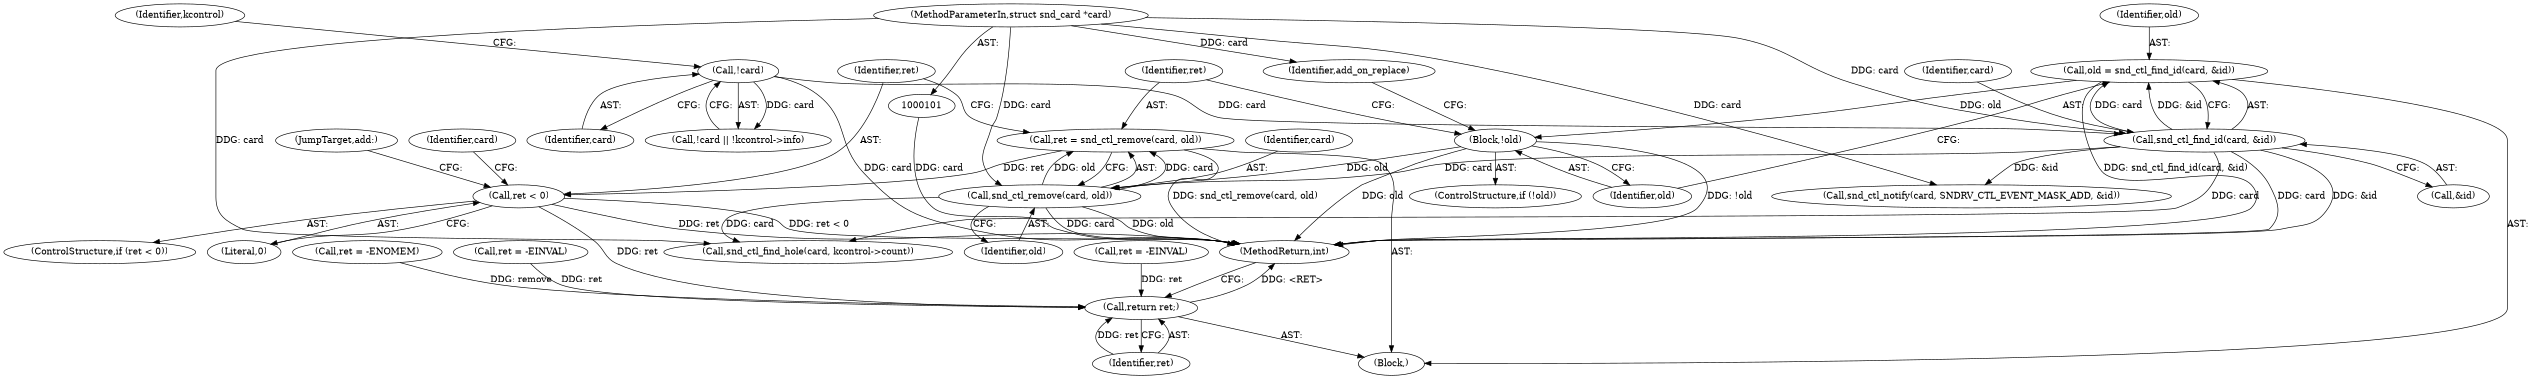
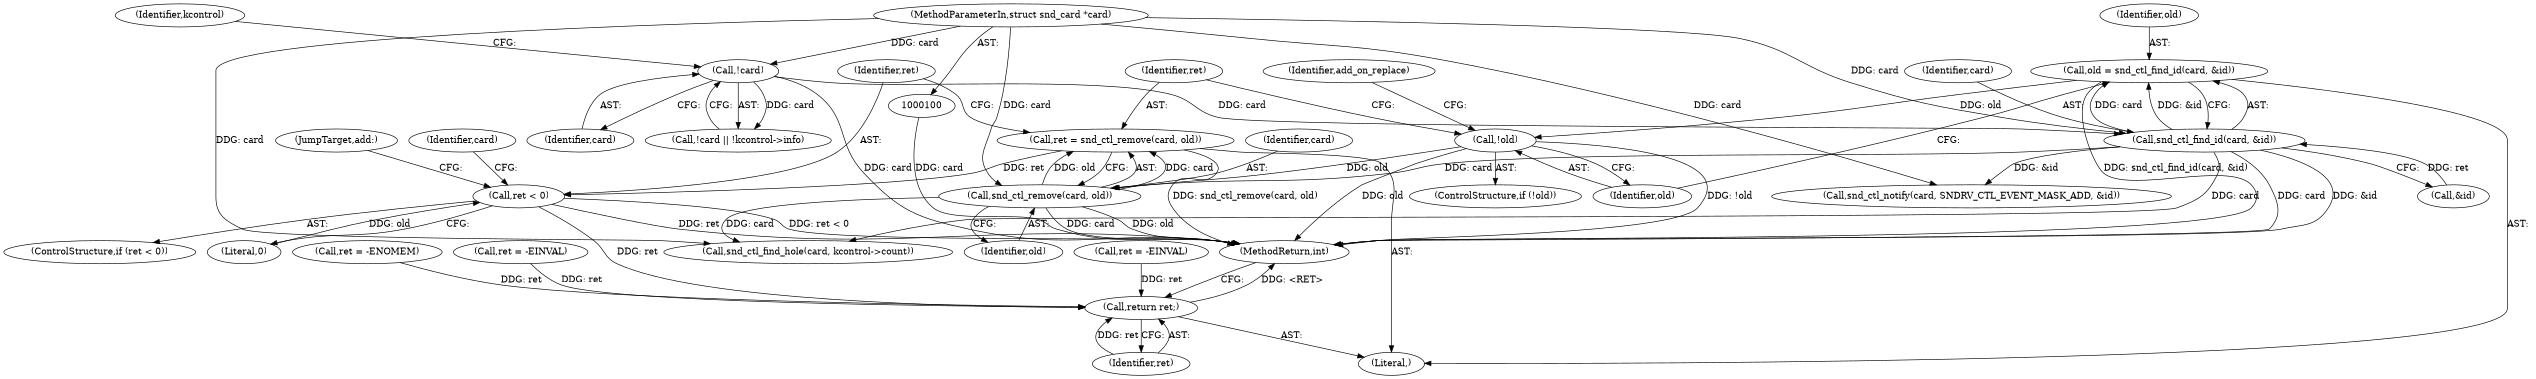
  digraph {
    n1 [label="(Call,ret = snd_ctl_remove(card, old))"]
    n2 [label="(Call,snd_ctl_remove(card, old))"]
    n3 [label="(Call,ret < 0)"]
-   n4 [label="(Block,)"]
+   n4 [label="(Literal,)"]
    n5 [label="(MethodReturn,int)"]
    n6 [label="(Call,snd_ctl_find_hole(card, kcontrol->count))"]
    n7 [label="(Identifier,old)"]
    n8 [label="(Call,return ret;)"]
    n9 [label="(Literal,0)"]
    n10 [label="(ControlStructure,if (ret < 0))"]
    n11 [label="(Call,snd_ctl_find_id(card, &id))"]
    n12 [label="(Call,old = snd_ctl_find_id(card, &id))"]
    n13 [label="(Call,&id)"]
    n14 [label="(Call,snd_ctl_notify(card, SNDRV_CTL_EVENT_MASK_ADD, &id))"]
-   n15 [label="(Block,!old)"]
+   n15 [label="(Call,!old)"]
    n16 [label="(Call,!card)"]
    n17 [label="(Call,!card || !kcontrol->info)"]
    n18 [label="(Identifier,card)"]
    n19 [label="(MethodParameterIn,struct snd_card *card)"]
-   1000100 [label=1000101]
+   1000100
    n21 [label="(ControlStructure,if (!old))"]
    n22 [label="(Identifier,old)"]
    n23 [label="(Identifier,ret)"]
    n24 [label="(Call,ret = -ENOMEM)"]
    n25 [label="(Call,ret = -EINVAL)"]
    n26 [label="(Identifier,card)"]
    n27 [label="(JumpTarget,add:)"]
    n28 [label="(Identifier,ret)"]
    n29 [label="(Identifier,card)"]
    n30 [label="(Identifier,old)"]
    n31 [label="(Call,ret = -EINVAL)"]
    n32 [label="(Identifier,kcontrol)"]
    n33 [label="(Identifier,add_on_replace)"]
    n34 [label="(Identifier,ret)"]
    n35 [label="(Identifier,card)"]
    n1 -> n2 [label="CFG: "]
    n1 -> n3 [label="DDG: ret"]
    n1 -> n4 [label="AST: "]
    n1 -> n5 [label="DDG: snd_ctl_remove(card, old)"]
    n2 -> n1 [label="AST: "]
    n2 -> n1 [label="DDG: card"]
    n2 -> n1 [label="DDG: old"]
    n2 -> n5 [label="DDG: old"]
    n2 -> n5 [label="DDG: card"]
    n2 -> n6 [label="DDG: card"]
    n2 -> n7 [label="CFG: "]
    n3 -> n5 [label="DDG: ret < 0"]
    n3 -> n5 [label="DDG: ret"]
    n3 -> n8 [label="DDG: ret"]
    n3 -> n9 [label="CFG: "]
    n3 -> n10 [label="AST: "]
    n5 -> n8 [label="CFG: "]
    n7 -> n2 [label="AST: "]
    n8 -> n4 [label="AST: "]
    n8 -> n5 [label="DDG: <RET>"]
    n8 -> n23 [label="CFG: "]
-   n9 -> n3 [label="AST: "]
+   n9 -> n3 [label="DDG: old"]
    n11 -> n2 [label="DDG: card"]
    n11 -> n5 [label="DDG: card"]
    n11 -> n5 [label="DDG: &id"]
    n11 -> n6 [label="DDG: card"]
    n11 -> n12 [label="AST: "]
    n11 -> n12 [label="DDG: card"]
    n11 -> n12 [label="DDG: &id"]
    n11 -> n13 [label="CFG: "]
    n11 -> n14 [label="DDG: &id"]
    n12 -> n4 [label="AST: "]
    n12 -> n5 [label="DDG: snd_ctl_find_id(card, &id)"]
    n12 -> n11 [label="CFG: "]
    n12 -> n15 [label="DDG: old"]
-   n13 -> n11 [label="AST: "]
+   n13 -> n11 [label="DDG: ret"]
    n15 -> n2 [label="DDG: old"]
    n15 -> n5 [label="DDG: old"]
    n15 -> n5 [label="DDG: !old"]
    n15 -> n21 [label="AST: "]
    n15 -> n22 [label="CFG: "]
    n16 -> n5 [label="DDG: card"]
    n16 -> n11 [label="DDG: card"]
    n16 -> n17 [label="AST: "]
    n16 -> n17 [label="DDG: card"]
    n16 -> n18 [label="CFG: "]
    n17 -> n16 [label="CFG: "]
    n18 -> n16 [label="AST: "]
    n19 -> n2 [label="DDG: card"]
    n19 -> n6 [label="DDG: card"]
    n19 -> n11 [label="DDG: card"]
    n19 -> n14 [label="DDG: card"]
-   n19 -> n33 [label="DDG: card"]
+   n19 -> n16 [label="DDG: card"]
    n19 -> 1000100 [label="AST: "]
    1000100 -> n5 [label="DDG: card"]
    n22 -> n12 [label="CFG: "]
    n22 -> n15 [label="AST: "]
    n23 -> n8 [label="AST: "]
    n23 -> n8 [label="DDG: ret"]
-   n24 -> n8 [label="DDG: remove"]
+   n24 -> n8 [label="DDG: ret"]
    n25 -> n8 [label="DDG: ret"]
    n26 -> n3 [label="CFG: "]
    n27 -> n3 [label="CFG: "]
    n28 -> n1 [label="CFG: "]
    n28 -> n3 [label="AST: "]
    n29 -> n11 [label="AST: "]
    n30 -> n12 [label="AST: "]
    n31 -> n8 [label="DDG: ret"]
    n32 -> n16 [label="CFG: "]
    n33 -> n15 [label="CFG: "]
    n34 -> n1 [label="AST: "]
    n34 -> n15 [label="CFG: "]
    n35 -> n2 [label="AST: "]
  }
